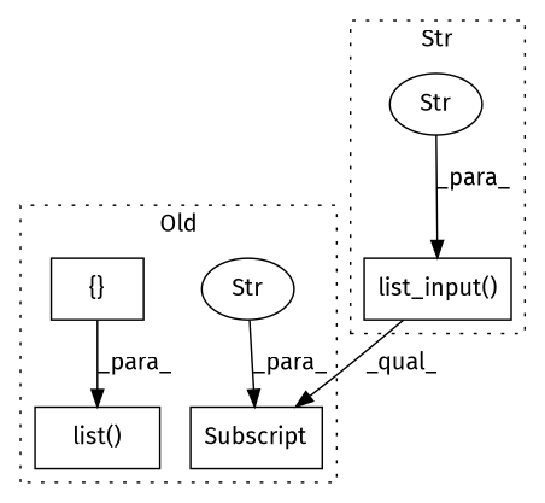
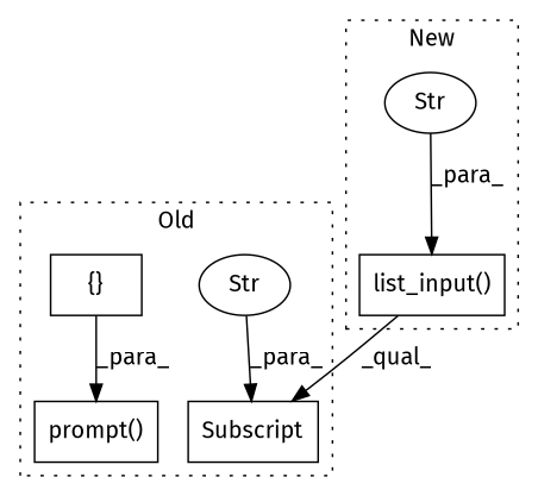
  digraph {
    fontname="Fira Sans"
    node [a=66 fontname="Fira Sans" shape=box]
    edge [fontname="Fira Sans"]
    n1 [a=59 l="8,0" label="{}" s="470,725"]
    n2 [a=63 l="33,0" label=Subscript s="743,0"]
    n3 [l=6 label=Str s=769 shape=ellipse]
-   n4 [a=75 l="11,1" label="list()" s="743,767"]
+   n4 [a=75 l="11,1" label="prompt()" s="743,767"]
    n5 [a=75 l="15,23" label="list_input()" s="537,639"]
    n6 [l=87 label=Str s=552 shape=ellipse]
    subgraph cluster_1 {
      label=Old
      style=dotted
      n1
      n2
      n3
      n4
    }
    subgraph cluster_2 {
-     label=Str
+     label=New
      style=dotted
      n5
      n6
    }
    n1 -> n4 [label=_para_]
    n3 -> n2 [label=_para_]
    n5 -> n2 [label=_qual_]
    n6 -> n5 [label=_para_]
  }
